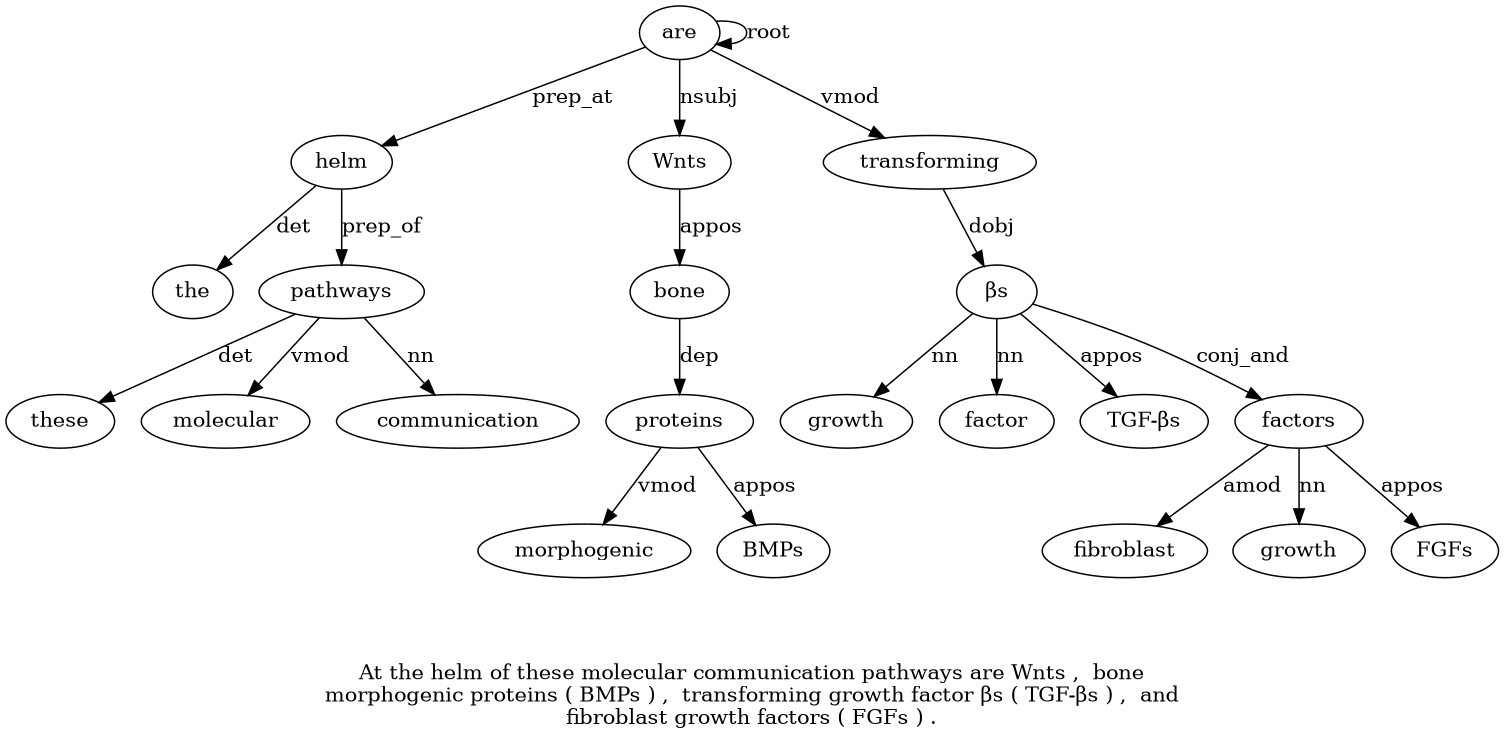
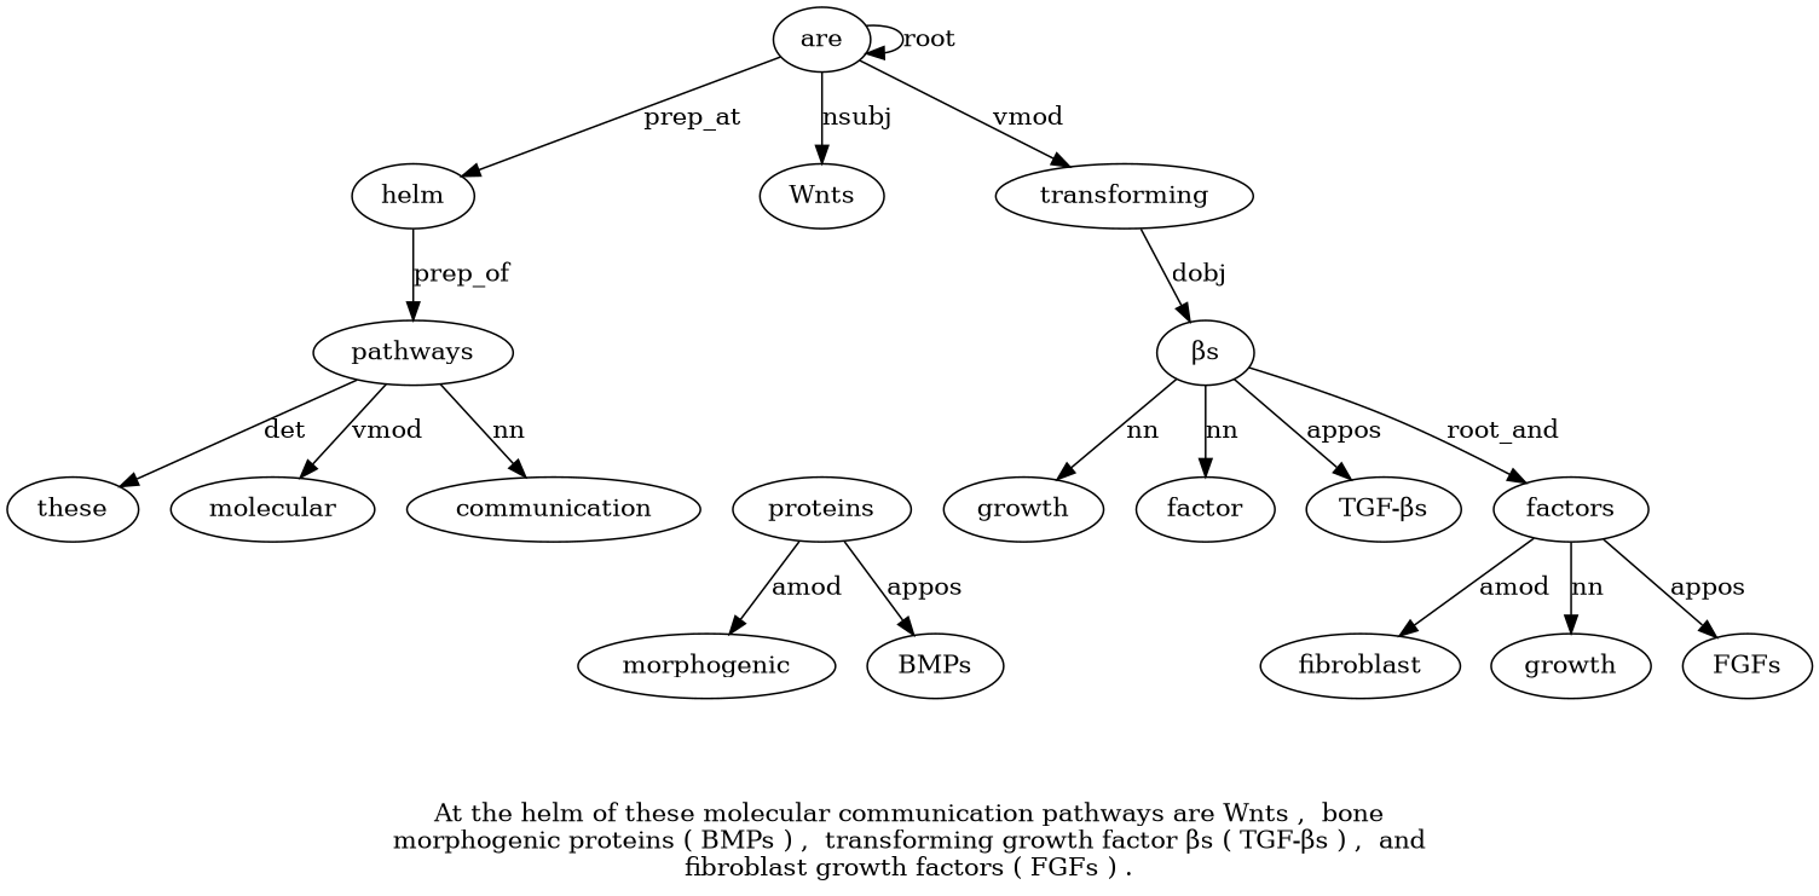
  digraph {
    label="At the helm of these molecular communication pathways are Wnts ,  bone\nmorphogenic proteins ( BMPs ) ,  transforming growth factor βs ( TGF-βs ) ,  and\nfibroblast growth factors ( FGFs ) ."
    node [fillcolor=white style=filled]
    n1 [label=helm]
-   n2 [label=the]
    n3 [label=pathways]
    n4 [label=these]
    n5 [label=molecular]
    n6 [label=communication]
    n7 [label=are]
    n8 [label=Wnts]
    n9 [label=transforming]
-   n10 [label=bone]
    n11 [label="βs"]
    n12 [label=proteins]
    n13 [label=morphogenic]
    n14 [label=BMPs]
    n15 [label=growth]
    n16 [label=factor]
    n17 [label="TGF-βs"]
    n18 [label=factors]
    n19 [label=fibroblast]
    n20 [label=growth]
    n21 [label=FGFs]
-   n1 -> n2 [label=det]
    n1 -> n3 [label=prep_of]
    n3 -> n4 [label=det]
    n3 -> n5 [label=vmod]
    n3 -> n6 [label=nn]
    n7 -> n1 [label=prep_at]
    n7 -> n7 [label=root]
    n7 -> n8 [label=nsubj]
    n7 -> n9 [label=vmod]
-   n8 -> n10 [label=appos]
    n9 -> n11 [label=dobj]
-   n10 -> n12 [label=dep]
    n11 -> n15 [label=nn]
    n11 -> n16 [label=nn]
    n11 -> n17 [label=appos]
-   n11 -> n18 [label=conj_and]
-   n12 -> n13 [label=vmod]
+   n11 -> n18 [label=root_and]
+   n12 -> n13 [label=amod]
    n12 -> n14 [label=appos]
    n18 -> n19 [label=amod]
    n18 -> n20 [label=nn]
    n18 -> n21 [label=appos]
  }
